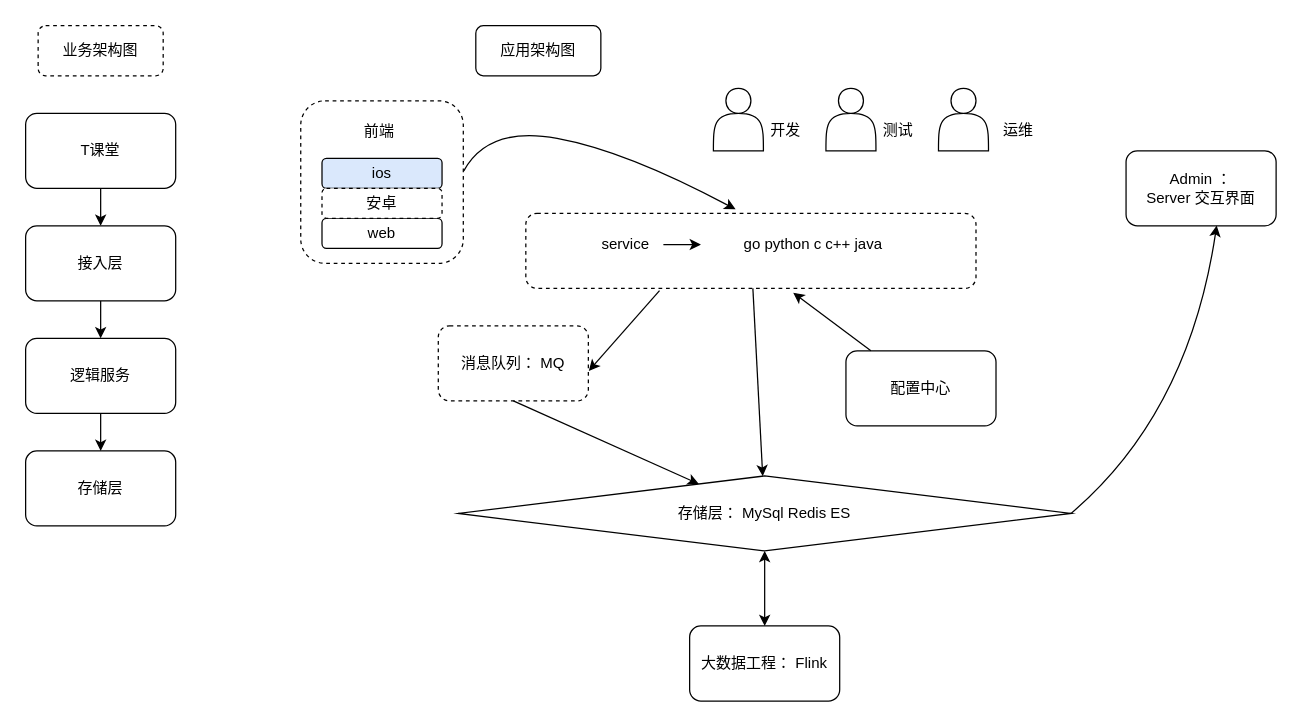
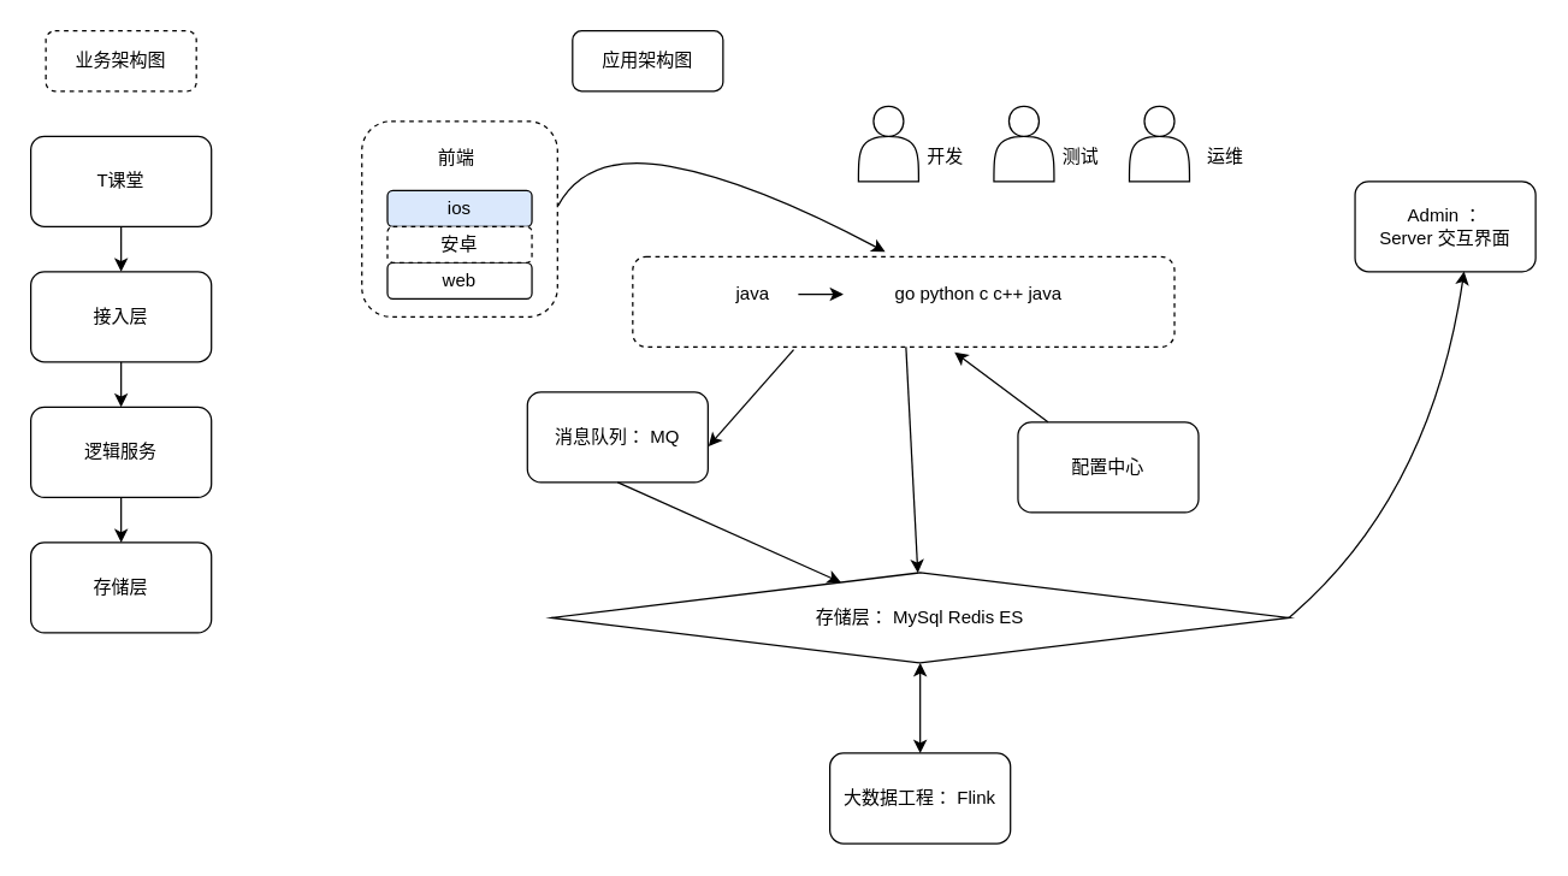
  <mxCell id="0" />
  <mxCell id="1" parent="0" />
  <mxCell id="2" value="业务架构图" style="rounded=1;whiteSpace=wrap;html=1;dashed=1;" parent="1" vertex="1"><mxGeometry x="30" y="20" width="100" height="40" as="geometry" /></mxCell>
  <mxCell id="3" style="edgeStyle=orthogonalEdgeStyle;rounded=0;orthogonalLoop=1;jettySize=auto;html=1;entryX=0.5;entryY=0;entryDx=0;entryDy=0;" parent="1" source="4" target="6" edge="1"><mxGeometry relative="1" as="geometry" /></mxCell>
  <mxCell id="4" value="T课堂" style="rounded=1;whiteSpace=wrap;html=1;" parent="1" vertex="1"><mxGeometry x="20" y="90" width="120" height="60" as="geometry" /></mxCell>
  <mxCell id="5" style="edgeStyle=orthogonalEdgeStyle;rounded=0;orthogonalLoop=1;jettySize=auto;html=1;" parent="1" source="6" target="8" edge="1"><mxGeometry relative="1" as="geometry" /></mxCell>
  <mxCell id="6" value="接入层" style="rounded=1;whiteSpace=wrap;html=1;" parent="1" vertex="1"><mxGeometry x="20" y="180" width="120" height="60" as="geometry" /></mxCell>
  <mxCell id="7" style="edgeStyle=orthogonalEdgeStyle;rounded=0;orthogonalLoop=1;jettySize=auto;html=1;entryX=0.5;entryY=0;entryDx=0;entryDy=0;" parent="1" source="8" target="9" edge="1"><mxGeometry relative="1" as="geometry" /></mxCell>
  <mxCell id="8" value="逻辑服务" style="rounded=1;whiteSpace=wrap;html=1;" parent="1" vertex="1"><mxGeometry x="20" y="270" width="120" height="60" as="geometry" /></mxCell>
  <mxCell id="9" value="存储层" style="rounded=1;whiteSpace=wrap;html=1;" parent="1" vertex="1"><mxGeometry x="20" y="360" width="120" height="60" as="geometry" /></mxCell>
  <mxCell id="10" value="应用架构图" style="rounded=1;whiteSpace=wrap;html=1;" parent="1" vertex="1"><mxGeometry x="380" y="20" width="100" height="40" as="geometry" /></mxCell>
  <mxCell id="11" value="" style="shape=actor;whiteSpace=wrap;html=1;" parent="1" vertex="1"><mxGeometry x="570" y="70" width="40" height="50" as="geometry" /></mxCell>
  <mxCell id="12" value="开发" style="text;strokeColor=none;fillColor=none;align=left;verticalAlign=top;spacingLeft=4;spacingRight=4;overflow=hidden;rotatable=0;points=[[0,0.5],[1,0.5]];portConstraint=eastwest;" parent="1" vertex="1"><mxGeometry x="610" y="90" width="60" height="26" as="geometry" /></mxCell>
  <mxCell id="13" value="" style="shape=actor;whiteSpace=wrap;html=1;" parent="1" vertex="1"><mxGeometry x="660" y="70" width="40" height="50" as="geometry" /></mxCell>
  <mxCell id="14" value="测试" style="text;strokeColor=none;fillColor=none;align=left;verticalAlign=top;spacingLeft=4;spacingRight=4;overflow=hidden;rotatable=0;points=[[0,0.5],[1,0.5]];portConstraint=eastwest;" parent="1" vertex="1"><mxGeometry x="700" y="90" width="60" height="26" as="geometry" /></mxCell>
  <mxCell id="15" value="" style="shape=actor;whiteSpace=wrap;html=1;" parent="1" vertex="1"><mxGeometry x="750" y="70" width="40" height="50" as="geometry" /></mxCell>
  <mxCell id="16" value="运维" style="text;strokeColor=none;fillColor=none;align=left;verticalAlign=top;spacingLeft=4;spacingRight=4;overflow=hidden;rotatable=0;points=[[0,0.5],[1,0.5]];portConstraint=eastwest;" parent="1" vertex="1"><mxGeometry x="796" y="90" width="60" height="26" as="geometry" /></mxCell>
  <mxCell id="17" value="ios" style="rounded=1;whiteSpace=wrap;html=1;fillColor=#dae8fc;" parent="1" vertex="1"><mxGeometry x="257" y="126" width="96" height="24" as="geometry" /></mxCell>
  <mxCell id="18" value="web" style="rounded=1;whiteSpace=wrap;html=1;" parent="1" vertex="1"><mxGeometry x="257" y="174" width="96" height="24" as="geometry" /></mxCell>
  <mxCell id="19" value="安卓" style="rounded=1;whiteSpace=wrap;html=1;dashed=1;" parent="1" vertex="1"><mxGeometry x="257" y="150" width="96" height="24" as="geometry" /></mxCell>
  <mxCell id="20" value="" style="rounded=1;whiteSpace=wrap;html=1;fillColor=none;dashed=1;" parent="1" vertex="1"><mxGeometry x="240" y="80" width="130" height="130" as="geometry" /></mxCell>
  <mxCell id="21" value="前端" style="text;html=1;strokeColor=none;fillColor=none;align=center;verticalAlign=middle;whiteSpace=wrap;rounded=0;dashed=1;" parent="1" vertex="1"><mxGeometry x="273" y="90" width="60" height="30" as="geometry" /></mxCell>
  <mxCell id="22" value="" style="rounded=1;whiteSpace=wrap;html=1;fillColor=none;dashed=1;" parent="1" vertex="1"><mxGeometry x="420" y="170" width="360" height="60" as="geometry" /></mxCell>
  <mxCell id="23" style="edgeStyle=orthogonalEdgeStyle;rounded=0;orthogonalLoop=1;jettySize=auto;html=1;" parent="1" source="24" target="25" edge="1"><mxGeometry relative="1" as="geometry" /></mxCell>
- <mxCell id="24" value="service" style="text;html=1;strokeColor=none;fillColor=none;align=center;verticalAlign=middle;whiteSpace=wrap;rounded=0;dashed=1;" parent="1" vertex="1"><mxGeometry x="470" y="180" width="60" height="30" as="geometry" /></mxCell>
+ <mxCell id="24" value="java" style="text;html=1;strokeColor=none;fillColor=none;align=center;verticalAlign=middle;whiteSpace=wrap;rounded=0;dashed=1;" parent="1" vertex="1"><mxGeometry x="470" y="180" width="60" height="30" as="geometry" /></mxCell>
  <mxCell id="25" value="go python c c++&amp;nbsp;java" style="text;html=1;strokeColor=none;fillColor=none;align=center;verticalAlign=middle;whiteSpace=wrap;rounded=0;dashed=1;" parent="1" vertex="1"><mxGeometry x="560" y="180" width="180" height="30" as="geometry" /></mxCell>
  <mxCell id="26" value="配置中心" style="rounded=1;whiteSpace=wrap;html=1;fillColor=none;" parent="1" vertex="1"><mxGeometry x="676" y="280" width="120" height="60" as="geometry" /></mxCell>
  <mxCell id="27" value="" style="curved=1;endArrow=classic;html=1;rounded=0;entryX=0.466;entryY=-0.053;entryDx=0;entryDy=0;entryPerimeter=0;exitX=1.003;exitY=0.431;exitDx=0;exitDy=0;exitPerimeter=0;" parent="1" source="20" target="22" edge="1"><mxGeometry width="50" height="50" relative="1" as="geometry"><mxPoint x="480" y="250" as="sourcePoint" /><mxPoint x="530" y="200" as="targetPoint" /><Array as="points"><mxPoint x="390" y="100" /><mxPoint x="500" y="120" /></Array></mxGeometry></mxCell>
  <mxCell id="28" value="" style="endArrow=classic;html=1;rounded=0;entryX=0.594;entryY=1.058;entryDx=0;entryDy=0;entryPerimeter=0;" parent="1" source="26" target="22" edge="1"><mxGeometry width="50" height="50" relative="1" as="geometry"><mxPoint x="480" y="250" as="sourcePoint" /><mxPoint x="530" y="200" as="targetPoint" /></mxGeometry></mxCell>
  <mxCell id="29" value="存储层：&amp;nbsp;MySql&amp;nbsp;Redis&amp;nbsp;ES" style="rhombus;whiteSpace=wrap;html=1;fillColor=none;" parent="1" vertex="1"><mxGeometry x="366" y="380" width="490" height="60" as="geometry" /></mxCell>
- <mxCell id="30" value="消息队列：&amp;nbsp;MQ" style="rounded=1;whiteSpace=wrap;html=1;fillColor=none;dashed=1;" parent="1" vertex="1"><mxGeometry x="350" y="260" width="120" height="60" as="geometry" /></mxCell>
+ <mxCell id="30" value="消息队列：&amp;nbsp;MQ" style="rounded=1;whiteSpace=wrap;html=1;fillColor=none;" parent="1" vertex="1"><mxGeometry x="350" y="260" width="120" height="60" as="geometry" /></mxCell>
  <mxCell id="31" value="" style="endArrow=classic;html=1;rounded=0;entryX=1.003;entryY=0.6;entryDx=0;entryDy=0;entryPerimeter=0;exitX=0.297;exitY=1.031;exitDx=0;exitDy=0;exitPerimeter=0;" parent="1" source="22" target="30" edge="1"><mxGeometry width="50" height="50" relative="1" as="geometry"><mxPoint x="620" y="250" as="sourcePoint" /><mxPoint x="670" y="200" as="targetPoint" /></mxGeometry></mxCell>
  <mxCell id="32" value="" style="endArrow=classic;html=1;rounded=0;exitX=0.5;exitY=1;exitDx=0;exitDy=0;" parent="1" source="30" target="29" edge="1"><mxGeometry width="50" height="50" relative="1" as="geometry"><mxPoint x="536.92" y="241.86" as="sourcePoint" /><mxPoint x="480.36" y="306" as="targetPoint" /></mxGeometry></mxCell>
  <mxCell id="33" value="" style="endArrow=classic;html=1;rounded=0;" parent="1" source="22" target="29" edge="1"><mxGeometry width="50" height="50" relative="1" as="geometry"><mxPoint x="420" y="330" as="sourcePoint" /><mxPoint x="554" y="390" as="targetPoint" /></mxGeometry></mxCell>
  <mxCell id="34" value="大数据工程：&amp;nbsp;Flink" style="rounded=1;whiteSpace=wrap;html=1;fillColor=none;" parent="1" vertex="1"><mxGeometry x="551" y="500" width="120" height="60" as="geometry" /></mxCell>
  <mxCell id="35" value="" style="endArrow=classic;startArrow=classic;html=1;rounded=0;entryX=0.5;entryY=1;entryDx=0;entryDy=0;" parent="1" source="34" target="29" edge="1"><mxGeometry width="50" height="50" relative="1" as="geometry"><mxPoint x="520" y="290" as="sourcePoint" /><mxPoint x="570" y="240" as="targetPoint" /></mxGeometry></mxCell>
  <mxCell id="36" value="Admin ：&lt;br&gt;Server&amp;nbsp;交互界面" style="rounded=1;whiteSpace=wrap;html=1;fillColor=none;" parent="1" vertex="1"><mxGeometry x="900" y="120" width="120" height="60" as="geometry" /></mxCell>
  <mxCell id="37" value="" style="curved=1;endArrow=classic;html=1;rounded=0;entryX=0.604;entryY=0.996;entryDx=0;entryDy=0;entryPerimeter=0;exitX=1;exitY=0.5;exitDx=0;exitDy=0;" parent="1" source="29" target="36" edge="1"><mxGeometry width="50" height="50" relative="1" as="geometry"><mxPoint x="520" y="280" as="sourcePoint" /><mxPoint x="570" y="230" as="targetPoint" /><Array as="points"><mxPoint x="950" y="330" /></Array></mxGeometry></mxCell>
